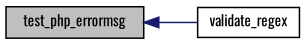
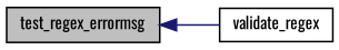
  digraph {
    rankdir=LR
    fontname=Oswald
    node [color=black fontname=Oswald fontsize=10 shape=record style=filled]
-   n1 [fillcolor=grey75 fontcolor=black height=0.2 label=test_php_errormsg width=0.4]
+   n1 [fillcolor=grey75 fontcolor=black height=0.2 label=test_regex_errormsg width=0.4]
    n2 [fillcolor=white height=0.2 label=validate_regex width=0.4]
    n1 -> n2 [color=midnightblue dir=back fontname=Oswald fontsize=10 labelfontname=Helvetica labelfontsize=10 style=solid]
  }
